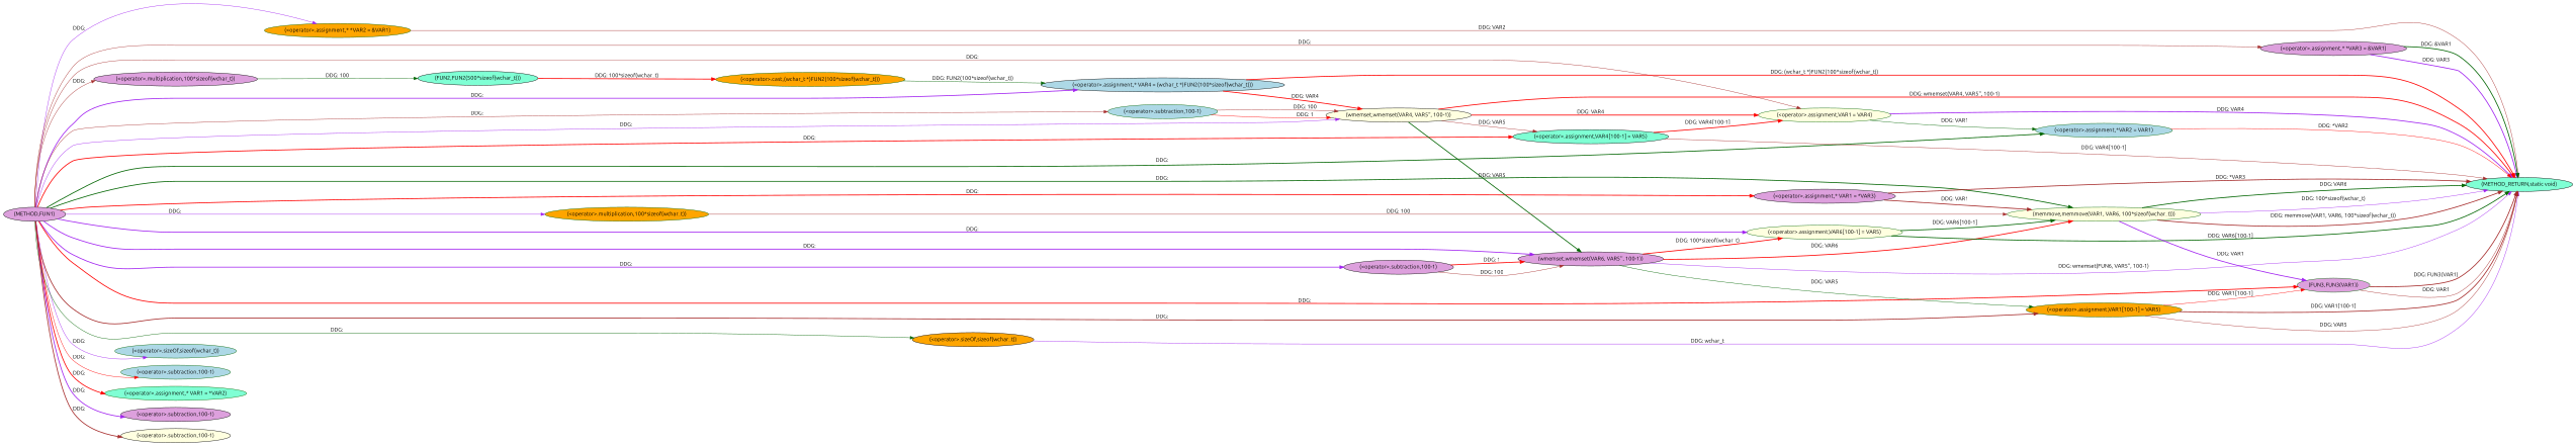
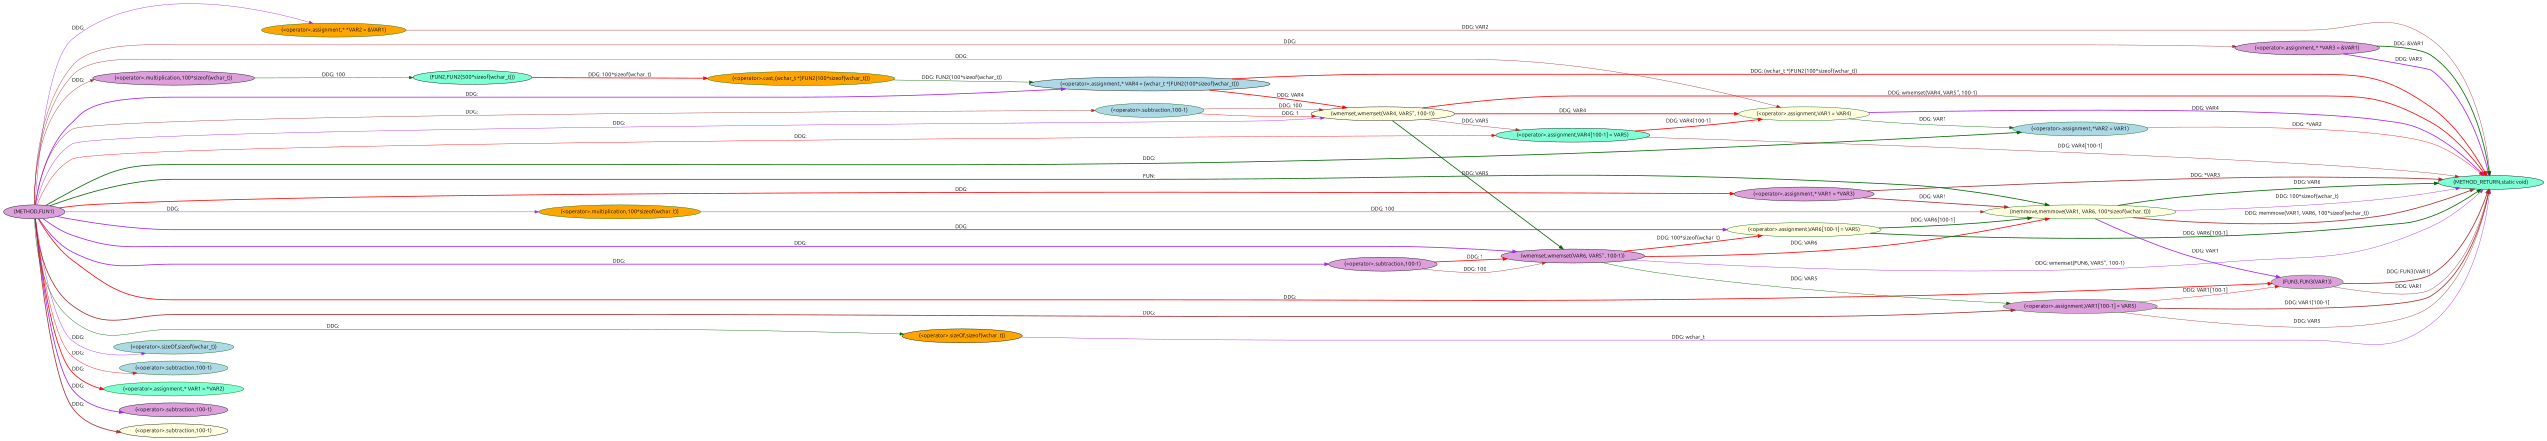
  digraph {
    fontname=Ubuntu
    rankdir=LR
    node [color=black fillcolor=plum fontname=Ubuntu style=filled]
    edge [color=brown fontname=Ubuntu style=bold]
    n1 [label="(METHOD,FUN1)"]
    n2 [color=darkgreen fillcolor=orange label="(<operator>.assignment,* *VAR2 = &VAR1)"]
    n3 [label="(<operator>.assignment,* *VAR3 = &VAR1)"]
    n4 [fillcolor=lightblue label="(<operator>.assignment,* VAR4 = (wchar_t *)FUN2(100*sizeof(wchar_t)))"]
    n5 [label="(<operator>.multiplication,100*sizeof(wchar_t))"]
    n6 [color=darkgreen fillcolor=lightblue label="(<operator>.sizeOf,sizeof(wchar_t))"]
    n7 [fillcolor=lightyellow label="(wmemset,wmemset(VAR4, VAR5'', 100-1))"]
    n8 [color=darkgreen fillcolor=lightblue label="(<operator>.subtraction,100-1)"]
    n9 [fillcolor=aquamarine label="(<operator>.assignment,VAR4[100-1] = VAR5)"]
    n10 [color=darkgreen fillcolor=lightblue label="(<operator>.subtraction,100-1)"]
    n11 [color=darkgreen fillcolor=aquamarine label="(<operator>.assignment,* VAR1 = *VAR2)"]
    n12 [color=darkgreen fillcolor=lightyellow label="(<operator>.assignment,VAR1 = VAR4)"]
    n13 [color=darkgreen fillcolor=lightblue label="(<operator>.assignment,*VAR2 = VAR1)"]
    n14 [label="(<operator>.assignment,* VAR1 = *VAR3)"]
    n15 [label="(wmemset,wmemset(VAR6, VAR5'', 100-1))"]
    n16 [label="(<operator>.subtraction,100-1)"]
    n17 [color=darkgreen fillcolor=lightyellow label="(<operator>.assignment,VAR6[100-1] = VAR5)"]
    n18 [label="(<operator>.subtraction,100-1)"]
    n19 [color=darkgreen fillcolor=lightyellow label="(memmove,memmove(VAR1, VAR6, 100*sizeof(wchar_t)))"]
    n20 [color=darkgreen fillcolor=orange label="(<operator>.multiplication,100*sizeof(wchar_t))"]
    n21 [fillcolor=orange label="(<operator>.sizeOf,sizeof(wchar_t))"]
-   n22 [color=darkgreen fillcolor=orange label="(<operator>.assignment,VAR1[100-1] = VAR5)"]
+   n22 [color=darkgreen label="(<operator>.assignment,VAR1[100-1] = VAR5)"]
    n23 [fillcolor=lightyellow label="(<operator>.subtraction,100-1)"]
    n24 [color=darkgreen label="(FUN3,FUN3(VAR1))"]
    n25 [fillcolor=aquamarine label="(METHOD_RETURN,static void)"]
    n26 [fillcolor=aquamarine label="(FUN2,FUN2(500*sizeof(wchar_t)))"]
    n27 [color=darkgreen fillcolor=orange label="(<operator>.cast,(wchar_t *)FUN2(100*sizeof(wchar_t)))"]
    n1 -> n2 [color=purple label="DDG: " style=solid]
    n1 -> n3 [label="DDG: " style=solid]
    n1 -> n4 [color=purple label="DDG: "]
    n1 -> n5 [label="DDG: " style=solid]
    n1 -> n6 [color=purple label="DDG: " style=solid]
    n1 -> n7 [color=purple label="DDG: " style=solid]
    n1 -> n8 [label="DDG: " style=solid]
-   n1 -> n9 [color=red label="DDG: "]
+   n1 -> n9 [color=red label="DDG: " style=solid]
    n1 -> n10 [color=red label="DDG: " style=solid]
    n1 -> n11 [color=red label="DDG: "]
    n1 -> n12 [label="DDG: " style=solid]
    n1 -> n13 [color=darkgreen label="DDG: "]
    n1 -> n14 [color=red label="DDG: "]
    n1 -> n15 [color=purple label="DDG: "]
    n1 -> n16 [color=purple label="DDG: "]
    n1 -> n17 [color=purple label="DDG: "]
    n1 -> n18 [color=purple label="DDG: "]
-   n1 -> n19 [color=darkgreen label="DDG: "]
+   n1 -> n19 [color=darkgreen label="FUN: "]
    n1 -> n20 [color=purple label="DDG: " style=solid]
    n1 -> n21 [color=darkgreen label="DDG: " style=solid]
    n1 -> n22 [label="DDG: "]
    n1 -> n23 [label="DDG: "]
    n1 -> n24 [color=red label="DDG: "]
    n2 -> n25 [label="DDG: VAR2" style=solid]
    n3 -> n25 [color=purple label="DDG: VAR3"]
    n3 -> n25 [color=darkgreen label="DDG: &VAR1"]
    n4 -> n7 [color=red label="DDG: VAR4"]
    n4 -> n25 [color=red label="DDG: (wchar_t *)FUN2(100*sizeof(wchar_t))"]
    n5 -> n26 [color=darkgreen label="DDG: 100" style=solid]
    n7 -> n9 [label="DDG: VAR5" style=solid]
    n7 -> n12 [color=red label="DDG: VAR4"]
    n7 -> n15 [color=darkgreen label="DDG: VAR5"]
    n7 -> n25 [color=red label="DDG: wmemset(VAR4, VAR5'', 100-1)"]
    n8 -> n7 [label="DDG: 100" style=solid]
    n8 -> n7 [color=red label="DDG: 1" style=solid]
    n9 -> n12 [color=red label="DDG: VAR4[100-1]"]
    n9 -> n25 [label="DDG: VAR4[100-1]" style=solid]
    n12 -> n13 [color=darkgreen label="DDG: VAR1" style=solid]
    n12 -> n25 [color=purple label="DDG: VAR4"]
    n13 -> n25 [color=red label="DDG: *VAR2" style=solid]
    n14 -> n19 [label="DDG: VAR1"]
    n14 -> n25 [label="DDG: *VAR3"]
    n15 -> n17 [color=red label="DDG: 100*sizeof(wchar_t)"]
    n15 -> n19 [color=red label="DDG: VAR6"]
    n15 -> n22 [color=darkgreen label="DDG: VAR5" style=solid]
    n15 -> n25 [color=purple label="DDG: wmemset(FUN6, VAR5'', 100-1)" style=solid]
    n16 -> n15 [label="DDG: 100" style=solid]
    n16 -> n15 [color=red label="DDG: 1"]
    n17 -> n19 [color=darkgreen label="DDG: VAR6[100-1]"]
    n17 -> n25 [color=darkgreen label="DDG: VAR6[100-1]"]
    n19 -> n24 [color=purple label="DDG: VAR1"]
    n19 -> n25 [color=darkgreen label="DDG: VAR6"]
    n19 -> n25 [color=purple label="DDG: 100*sizeof(wchar_t)" style=solid]
    n19 -> n25 [label="DDG: memmove(VAR1, VAR6, 100*sizeof(wchar_t))"]
    n20 -> n19 [label="DDG: 100" style=solid]
    n21 -> n25 [color=purple label="DDG: wchar_t" style=solid]
    n22 -> n24 [color=red label="DDG: VAR1[100-1]" style=solid]
    n22 -> n25 [label="DDG: VAR1[100-1]"]
    n22 -> n25 [label="DDG: VAR5" style=solid]
    n24 -> n25 [label="DDG: VAR1" style=solid]
    n24 -> n25 [label="DDG: FUN3(VAR1)"]
    n26 -> n27 [color=red label="DDG: 100*sizeof(wchar_t)"]
    n27 -> n4 [color=darkgreen label="DDG: FUN2(100*sizeof(wchar_t))" style=solid]
  }
